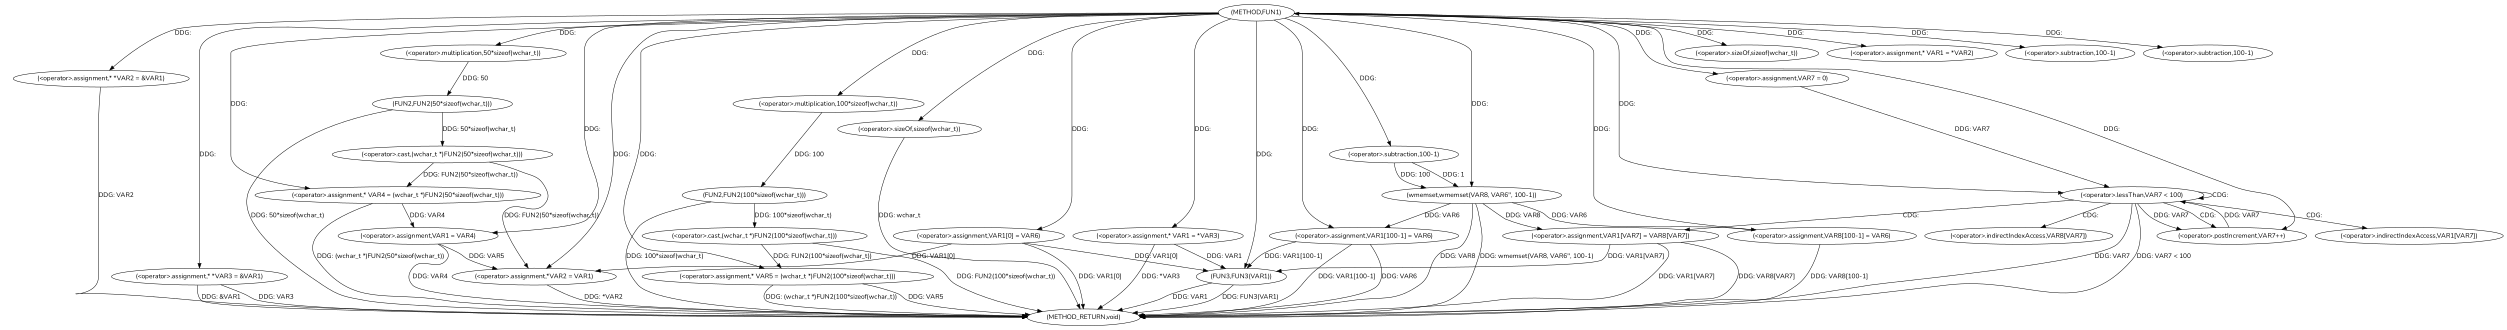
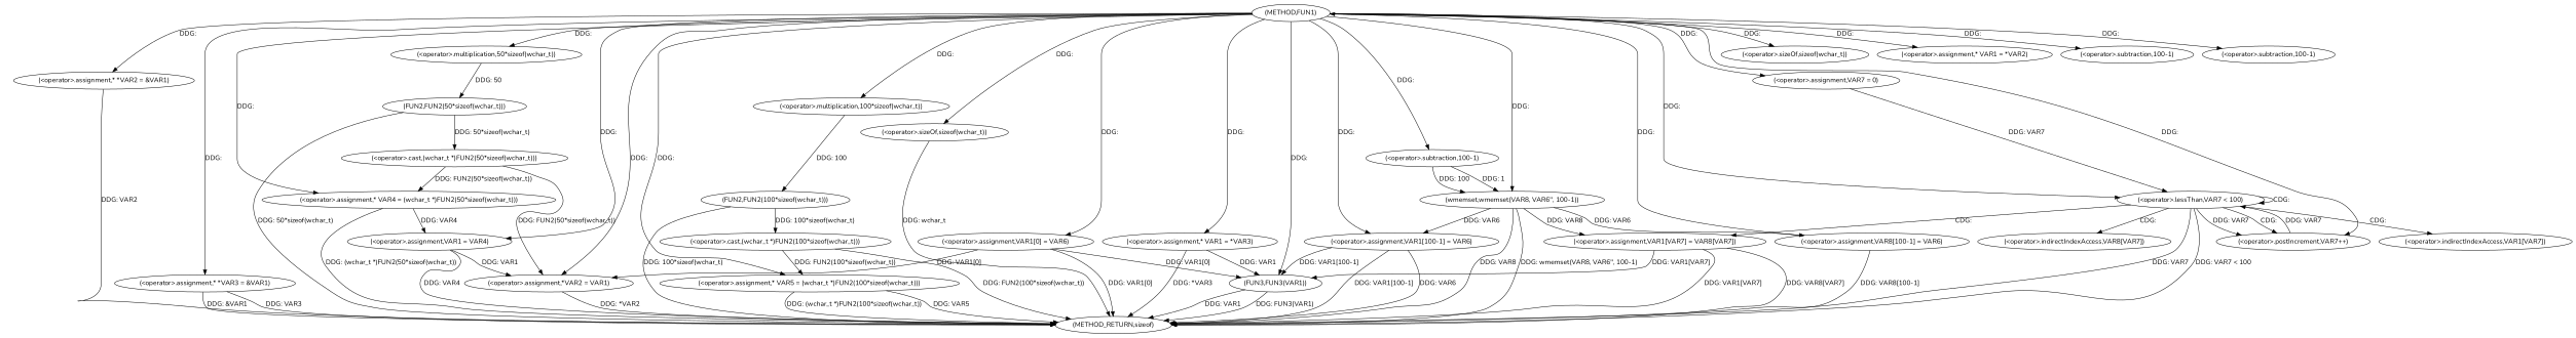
  digraph {
    fontname=Nunito
    node [fontname=Nunito]
    edge [fontname=Nunito]
    n1 [label="(METHOD,FUN1)"]
    n2 [label="(<operator>.assignment,* *VAR2 = &VAR1)"]
    n3 [label="(<operator>.assignment,* *VAR3 = &VAR1)"]
    n4 [label="(<operator>.assignment,* VAR4 = (wchar_t *)FUN2(50*sizeof(wchar_t)))"]
    n5 [label="(<operator>.multiplication,50*sizeof(wchar_t))"]
    n6 [label="(<operator>.sizeOf,sizeof(wchar_t))"]
    n7 [label="(<operator>.assignment,* VAR5 = (wchar_t *)FUN2(100*sizeof(wchar_t)))"]
    n8 [label="(<operator>.multiplication,100*sizeof(wchar_t))"]
    n9 [label="(<operator>.sizeOf,sizeof(wchar_t))"]
    n10 [label="(<operator>.assignment,* VAR1 = *VAR2)"]
    n11 [label="(<operator>.assignment,VAR1 = VAR4)"]
    n12 [label="(<operator>.assignment,VAR1[0] = VAR6)"]
    n13 [label="(<operator>.assignment,*VAR2 = VAR1)"]
    n14 [label="(<operator>.assignment,* VAR1 = *VAR3)"]
    n15 [label="(wmemset,wmemset(VAR8, VAR6'', 100-1))"]
    n16 [label="(<operator>.subtraction,100-1)"]
    n17 [label="(<operator>.subtraction,100-1)"]
    n18 [label="(<operator>.assignment,VAR7 = 0)"]
    n19 [label="(<operator>.lessThan,VAR7 < 100)"]
    n20 [label="(<operator>.postIncrement,VAR7++)"]
    n21 [label="(<operator>.assignment,VAR1[100-1] = VAR6)"]
    n22 [label="(<operator>.subtraction,100-1)"]
    n23 [label="(FUN3,FUN3(VAR1))"]
-   n24 [label="(METHOD_RETURN,void)"]
+   n24 [label="(METHOD_RETURN,sizeof)"]
    n25 [label="(FUN2,FUN2(50*sizeof(wchar_t)))"]
    n26 [label="(FUN2,FUN2(100*sizeof(wchar_t)))"]
    n27 [label="(<operator>.assignment,VAR8[100-1] = VAR6)"]
    n28 [label="(<operator>.assignment,VAR1[VAR7] = VAR8[VAR7])"]
    n29 [label="(<operator>.indirectIndexAccess,VAR1[VAR7])"]
    n30 [label="(<operator>.indirectIndexAccess,VAR8[VAR7])"]
    n31 [label="(<operator>.cast,(wchar_t *)FUN2(50*sizeof(wchar_t)))"]
    n32 [label="(<operator>.cast,(wchar_t *)FUN2(100*sizeof(wchar_t)))"]
    n1 -> n2 [label="DDG: "]
    n1 -> n3 [label="DDG: "]
    n1 -> n4 [label="DDG: "]
    n1 -> n5 [label="DDG: "]
    n1 -> n6 [label="DDG: "]
    n1 -> n7 [label="DDG: "]
    n1 -> n8 [label="DDG: "]
    n1 -> n9 [label="DDG: "]
    n1 -> n10 [label="DDG: "]
    n1 -> n11 [label="DDG: "]
    n1 -> n12 [label="DDG: "]
    n1 -> n13 [label="DDG: "]
    n1 -> n14 [label="DDG: "]
    n1 -> n15 [label="DDG: "]
    n1 -> n16 [label="DDG: "]
    n1 -> n17 [label="DDG: "]
    n1 -> n18 [label="DDG: "]
    n1 -> n19 [label="DDG: "]
    n1 -> n20 [label="DDG: "]
    n1 -> n21 [label="DDG: "]
    n1 -> n22 [label="DDG: "]
    n1 -> n23 [label="DDG: "]
    n2 -> n24 [label="DDG: VAR2"]
    n3 -> n24 [label="DDG: VAR3"]
    n3 -> n24 [label="DDG: &VAR1"]
    n4 -> n11 [label="DDG: VAR4"]
    n4 -> n24 [label="DDG: (wchar_t *)FUN2(50*sizeof(wchar_t))"]
    n5 -> n25 [label="DDG: 50"]
    n7 -> n24 [label="DDG: (wchar_t *)FUN2(100*sizeof(wchar_t))"]
    n7 -> n24 [label="DDG: VAR5"]
    n8 -> n26 [label="DDG: 100"]
    n9 -> n24 [label="DDG: wchar_t"]
-   n11 -> n13 [label="DDG: VAR5"]
+   n11 -> n13 [label="DDG: VAR1"]
    n11 -> n24 [label="DDG: VAR4"]
    n12 -> n13 [label="DDG: VAR1[0]"]
    n12 -> n23 [label="DDG: VAR1[0]"]
    n12 -> n24 [label="DDG: VAR1[0]"]
    n13 -> n24 [label="DDG: *VAR2"]
    n14 -> n23 [label="DDG: VAR1"]
    n14 -> n24 [label="DDG: *VAR3"]
    n15 -> n21 [label="DDG: VAR6"]
    n15 -> n24 [label="DDG: wmemset(VAR8, VAR6'', 100-1)"]
    n15 -> n24 [label="DDG: VAR8"]
    n15 -> n27 [label="DDG: VAR6"]
    n15 -> n28 [label="DDG: VAR8"]
    n16 -> n15 [label="DDG: 100"]
    n16 -> n15 [label="DDG: 1"]
    n18 -> n19 [label="DDG: VAR7"]
    n19 -> n19 [label="CDG: "]
    n19 -> n20 [label="DDG: VAR7"]
    n19 -> n20 [label="CDG: "]
    n19 -> n24 [label="DDG: VAR7"]
    n19 -> n24 [label="DDG: VAR7 < 100"]
    n19 -> n28 [label="CDG: "]
    n19 -> n29 [label="CDG: "]
    n19 -> n30 [label="CDG: "]
    n20 -> n19 [label="DDG: VAR7"]
    n21 -> n23 [label="DDG: VAR1[100-1]"]
    n21 -> n24 [label="DDG: VAR6"]
    n21 -> n24 [label="DDG: VAR1[100-1]"]
    n23 -> n24 [label="DDG: FUN3(VAR1)"]
    n23 -> n24 [label="DDG: VAR1"]
    n25 -> n24 [label="DDG: 50*sizeof(wchar_t)"]
    n25 -> n31 [label="DDG: 50*sizeof(wchar_t)"]
    n26 -> n24 [label="DDG: 100*sizeof(wchar_t)"]
    n26 -> n32 [label="DDG: 100*sizeof(wchar_t)"]
    n27 -> n1 [label="DDG: "]
    n27 -> n24 [label="DDG: VAR8[100-1]"]
    n28 -> n23 [label="DDG: VAR1[VAR7]"]
    n28 -> n24 [label="DDG: VAR8[VAR7]"]
    n28 -> n24 [label="DDG: VAR1[VAR7]"]
    n31 -> n4 [label="DDG: FUN2(50*sizeof(wchar_t))"]
    n31 -> n13 [label="DDG: FUN2(50*sizeof(wchar_t))"]
    n32 -> n7 [label="DDG: FUN2(100*sizeof(wchar_t))"]
    n32 -> n24 [label="DDG: FUN2(100*sizeof(wchar_t))"]
  }
